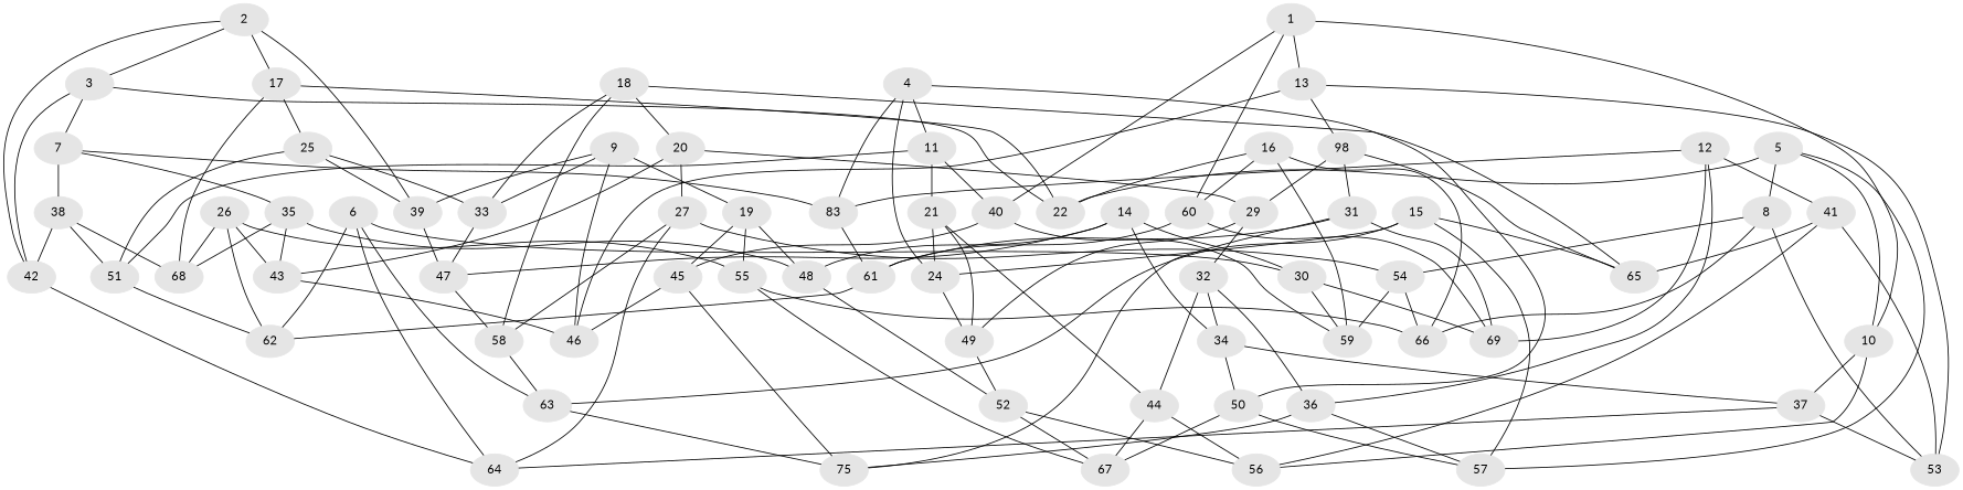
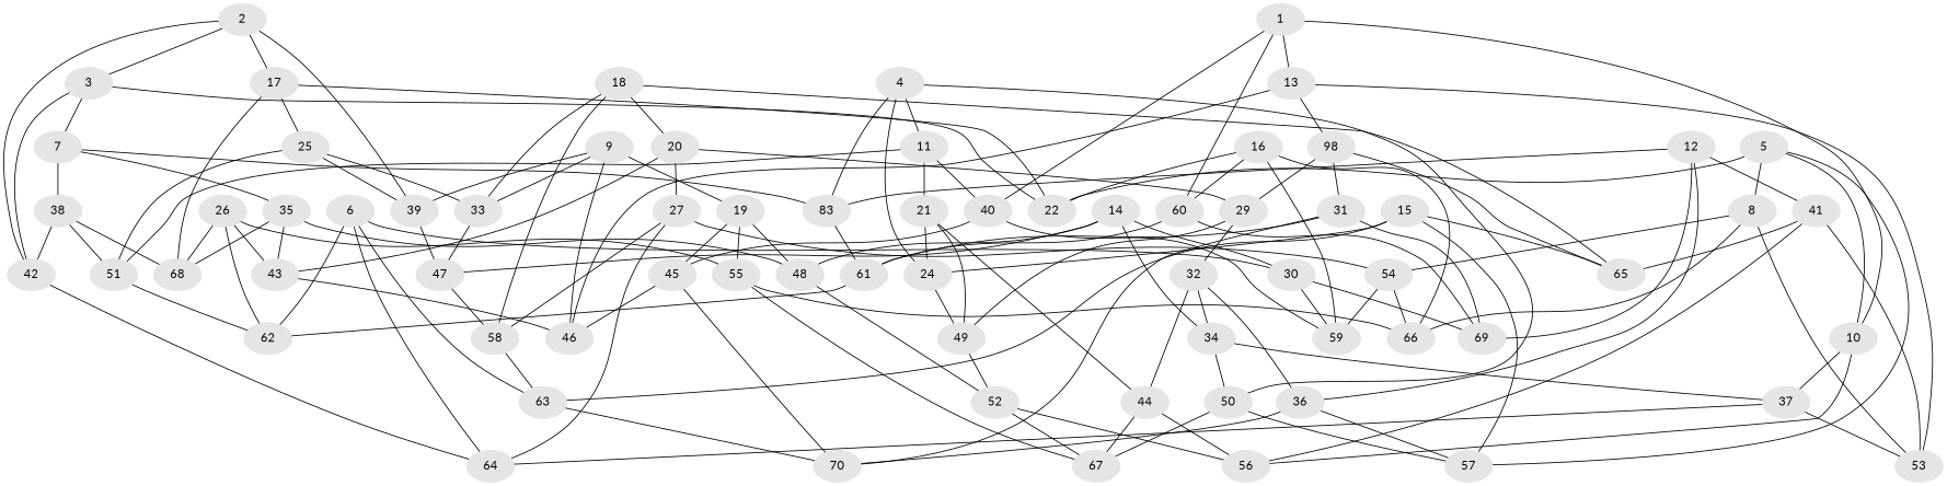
  graph {
    fontname=Lato
    node [color=gray90 fontname=Lato style=filled]
    edge [fontname=Lato]
    1
    10
    13
    40
    60
    37
    56
    53
    46
    n10 [label=98]
    59
    45
    69
    61
    2
    3
    17
    39
    42
    7
    22
    25
    68
    47
    64
    n26 [label=83]
    35
    38
    4
    11
    24
    50
    21
    51
    49
    57
    67
    5
    8
    54
    66
    6
    30
    62
    63
-   70 [label=75]
+   70
    48
    43
    9
    19
    33
    55
    44
    12
    36
    41
    65
    29
    31
    14
    34
    58
    52
    15
    16
    18
    20
    27
    32
    26
    1 -- 10
    1 -- 13
    1 -- 40
    1 -- 60
    10 -- 37
    10 -- 56
    13 -- 53
    13 -- 46
    13 -- n10
    40 -- 59
    40 -- 45
    60 -- 69
    60 -- 61
    37 -- 53
    37 -- 64
    n10 -- 65
    n10 -- 29
    n10 -- 31
    45 -- 46
    45 -- 70
    61 -- 62
    2 -- 3
    2 -- 17
    2 -- 39
    2 -- 42
    3 -- 42
    3 -- 7
    3 -- 22
    17 -- 22
    17 -- 25
    17 -- 68
    39 -- 47
    42 -- 64
    7 -- n26
    7 -- 35
    7 -- 38
    25 -- 39
    25 -- 51
    25 -- 33
    47 -- 58
    n26 -- 61
    35 -- 68
    35 -- 48
    35 -- 43
    38 -- 42
    38 -- 68
    38 -- 51
    4 -- n26
    4 -- 11
    4 -- 24
    4 -- 50
    11 -- 40
    11 -- 21
    11 -- 51
    24 -- 49
    50 -- 57
    50 -- 67
    21 -- 24
    21 -- 49
    21 -- 44
    51 -- 62
    49 -- 52
    5 -- 10
    5 -- 22
    5 -- 57
    5 -- 8
    8 -- 53
    8 -- 54
    8 -- 66
    54 -- 59
    54 -- 66
    6 -- 64
    6 -- 30
    6 -- 62
    6 -- 63
    30 -- 59
    30 -- 69
    63 -- 70
    48 -- 52
    43 -- 46
    9 -- 46
    9 -- 39
    9 -- 19
    9 -- 33
    19 -- 45
    19 -- 48
    19 -- 55
    33 -- 47
    55 -- 67
    55 -- 66
    44 -- 56
    44 -- 67
    12 -- 69
    12 -- n26
    12 -- 36
    12 -- 41
    36 -- 57
    36 -- 70
    41 -- 56
    41 -- 53
    41 -- 65
    29 -- 49
    29 -- 32
    31 -- 69
    31 -- 61
    31 -- 70
    14 -- 47
    14 -- 30
    14 -- 48
    14 -- 34
    34 -- 37
    34 -- 50
    58 -- 63
    52 -- 56
    52 -- 67
    15 -- 24
    15 -- 57
    15 -- 63
    15 -- 65
    16 -- 60
    16 -- 59
    16 -- 22
    16 -- 66
    18 -- 33
    18 -- 65
    18 -- 58
    18 -- 20
    20 -- 43
    20 -- 29
    20 -- 27
    27 -- 64
    27 -- 54
    27 -- 58
    32 -- 44
    32 -- 36
    32 -- 34
    26 -- 68
    26 -- 62
    26 -- 43
    26 -- 55
  }
